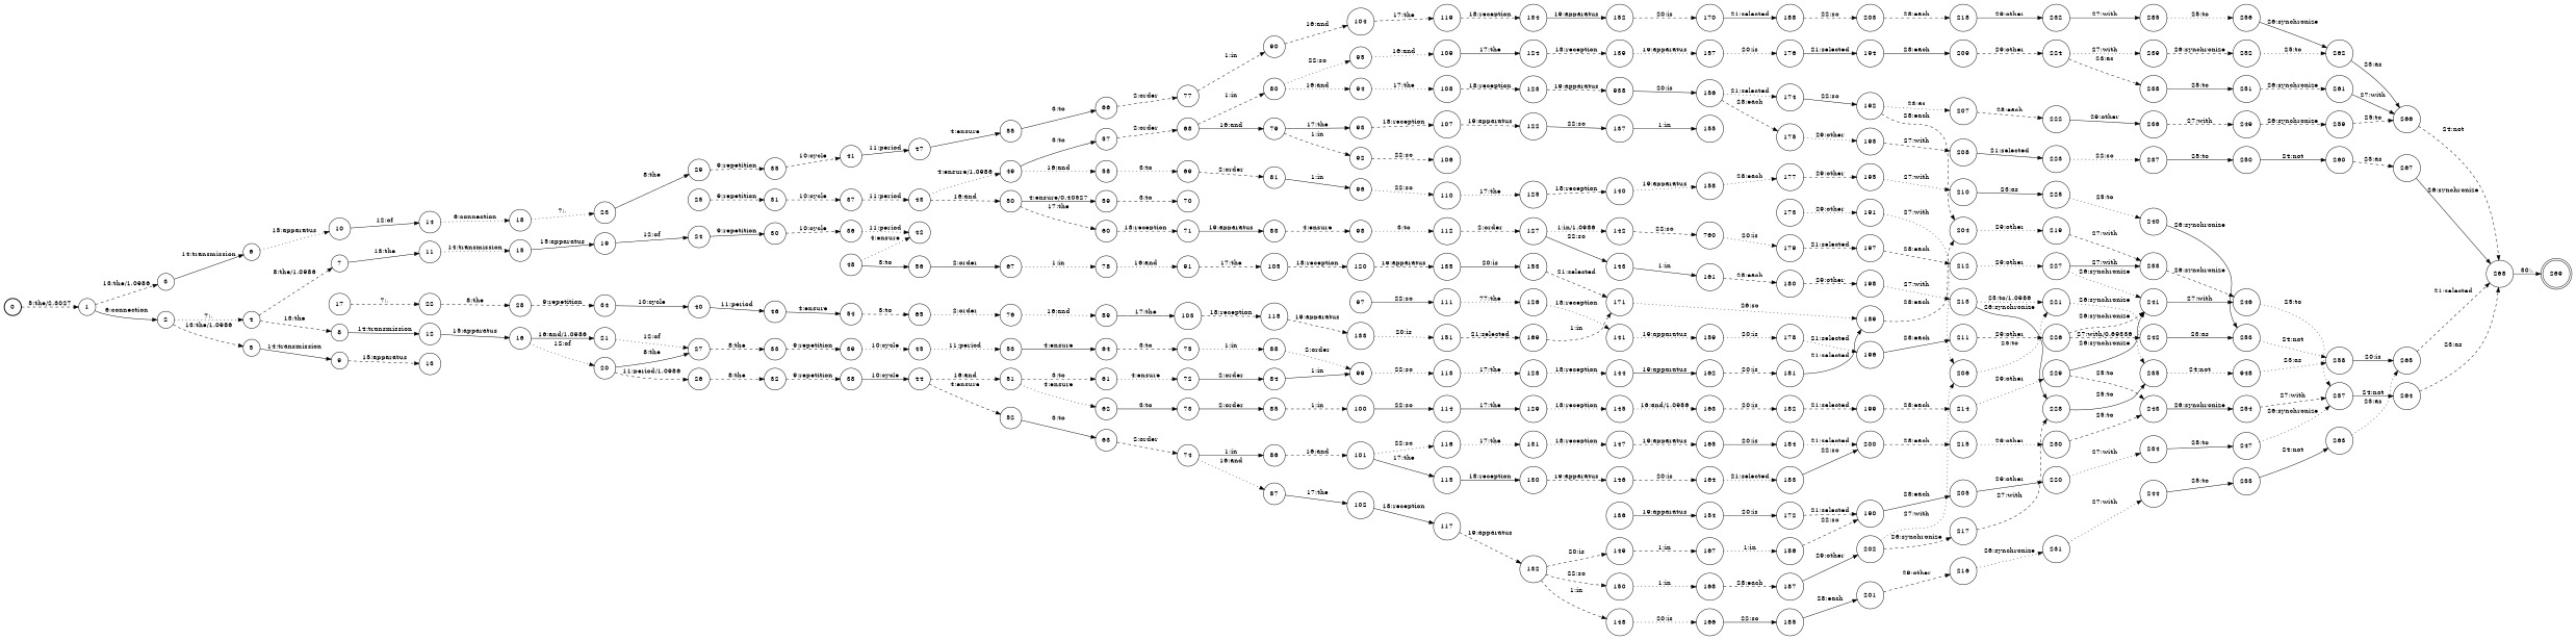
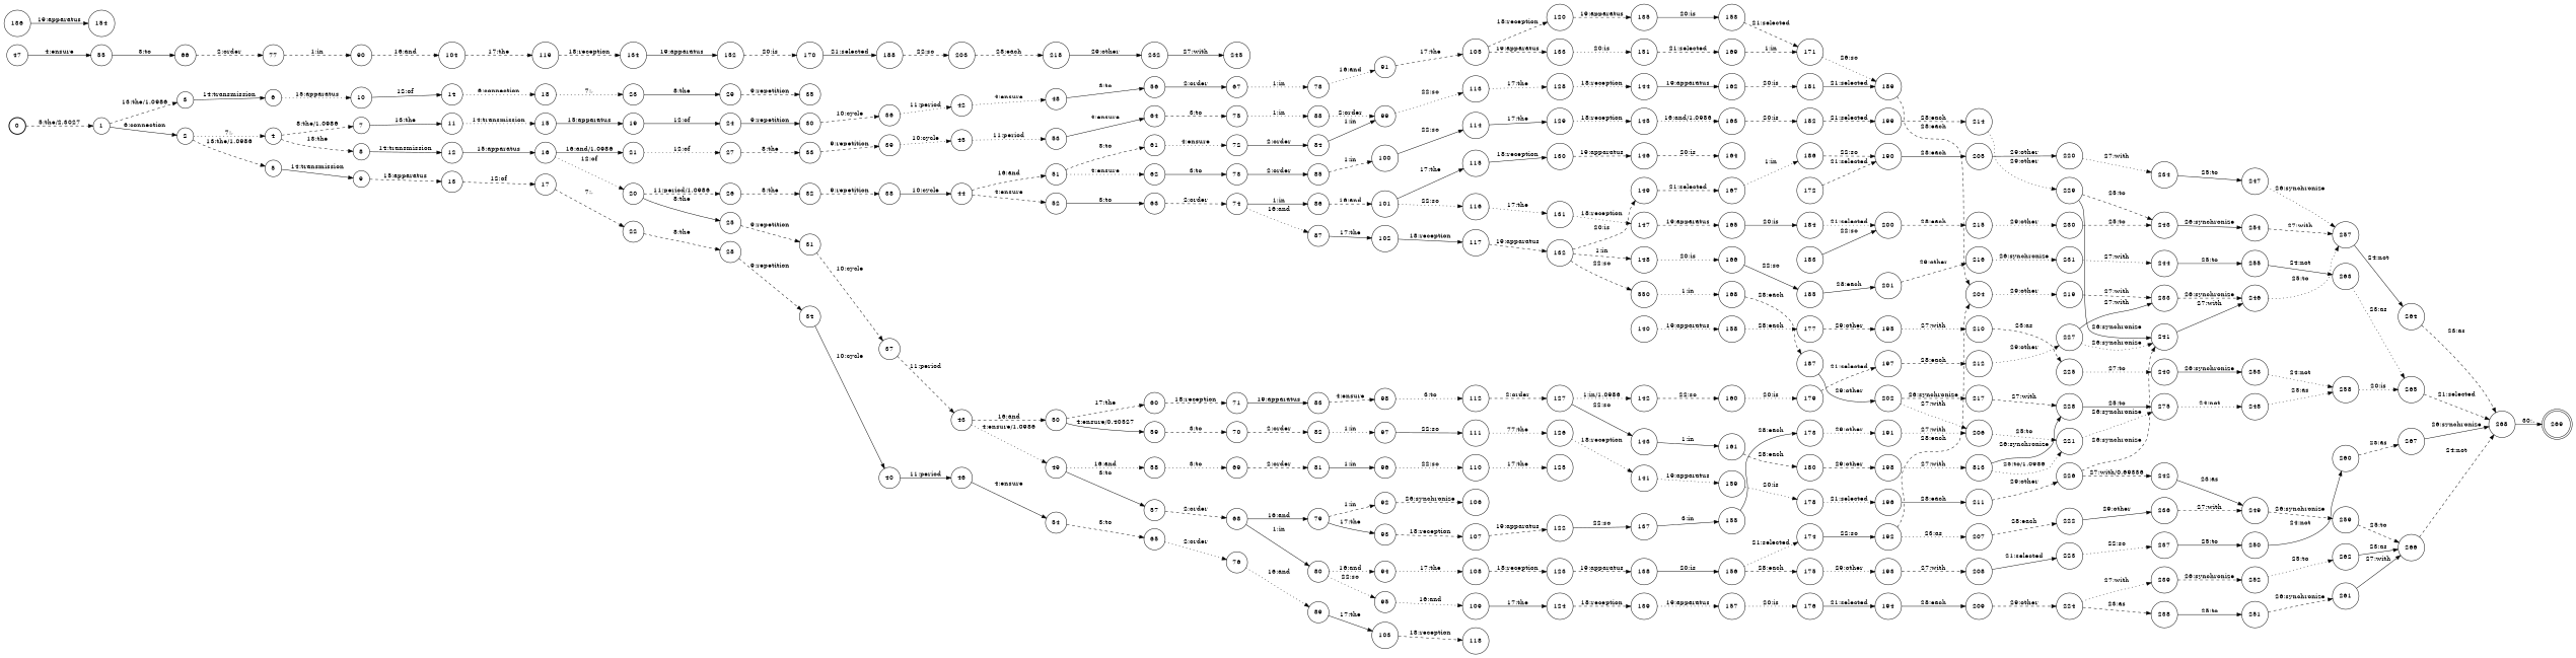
  digraph {
    nodesep=0.25
    rankdir=LR
    ranksep=0.4
    node [fontsize=14 shape=circle style=solid]
    edge [fontsize=14 style=dashed]
    n1 [label=0 style=bold]
    n2 [label=1]
    n3 [label=3]
    n4 [label=2]
    n5 [label=6]
    n6 [label=5]
    n7 [label=4]
    n8 [label=10]
    n9 [label=9]
    n10 [label=7]
    n11 [label=8]
    n12 [label=13]
    n13 [label=11]
    n14 [label=12]
    n15 [label=14]
    n16 [label=15]
    n17 [label=16]
    n18 [label=17]
    n19 [label=18]
    n20 [label=19]
    n21 [label=20]
    n22 [label=21]
    n23 [label=22]
    n24 [label=23]
    n25 [label=24]
    n26 [label=25]
    n27 [label=26]
    n28 [label=27]
    n29 [label=28]
    n30 [label=29]
    n31 [label=30]
    n32 [label=31]
    n33 [label=32]
    n34 [label=33]
    n35 [label=34]
    n36 [label=35]
    n37 [label=36]
    n38 [label=37]
    n39 [label=38]
    n40 [label=39]
    n41 [label=40]
-   n42 [label=41]
    n43 [label=42]
    n44 [label=43]
    n45 [label=44]
    n46 [label=45]
    n47 [label=46]
    n48 [label=47]
    n49 [label=48]
    n50 [label=49]
    n51 [label=50]
    n52 [label=52]
    n53 [label=51]
    n54 [label=53]
    n55 [label=54]
    n56 [label=55]
    n57 [label=56]
    n58 [label=57]
    n59 [label=58]
    n60 [label=59]
    n61 [label=60]
    n62 [label=63]
    n63 [label=61]
    n64 [label=62]
    n65 [label=64]
    n66 [label=65]
    n67 [label=66]
    n68 [label=67]
    n69 [label=68]
    n70 [label=69]
    n71 [label=70]
    n72 [label=71]
    n73 [label=74]
    n74 [label=72]
    n75 [label=73]
    n76 [label=75]
    n77 [label=76]
    n78 [label=77]
    n79 [label=78]
    n80 [label=80]
    n81 [label=79]
    n82 [label=81]
+   n83 [label=82]
    n84 [label=83]
    n85 [label=84]
    n86 [label=85]
    n87 [label=86]
    n88 [label=87]
    n89 [label=88]
    n90 [label=89]
    n91 [label=90]
    n92 [label=91]
    n93 [label=94]
    n94 [label=95]
    n95 [label=92]
    n96 [label=93]
    n97 [label=96]
    n98 [label=97]
    n99 [label=98]
    n100 [label=99]
    n101 [label=100]
    n102 [label=101]
    n103 [label=102]
    n104 [label=103]
    n105 [label=104]
    n106 [label=105]
    n107 [label=108]
    n108 [label=109]
    n109 [label=106]
    n110 [label=107]
    n111 [label=110]
    n112 [label=111]
    n113 [label=112]
    n114 [label=113]
    n115 [label=114]
    n116 [label=115]
    n117 [label=116]
    n118 [label=117]
    n119 [label=118]
    n120 [label=119]
    n121 [label=120]
    n122 [label=122]
    n123 [label=123]
    n124 [label=124]
    n125 [label=125]
    n126 [label=126]
    n127 [label=127]
    n128 [label=128]
    n129 [label=129]
    n130 [label=130]
    n131 [label=131]
    n132 [label=132]
    n133 [label=133]
    n134 [label=134]
    n135 [label=135]
    n136 [label=137]
-   n137 [label=938]
+   n137 [label=138]
    n138 [label=139]
    n139 [label=140]
    n140 [label=141]
    n141 [label=142]
    n142 [label=143]
    n143 [label=144]
    n144 [label=145]
    n145 [label=146]
    n146 [label=147]
    n147 [label=148]
    n148 [label=149]
-   n149 [label=150]
+   n149 [label=550]
    n150 [label=151]
    n151 [label=152]
    n152 [label=153]
    n153 [label=136]
    n154 [label=154]
    n155 [label=155]
    n156 [label=156]
    n157 [label=157]
    n158 [label=158]
    n159 [label=159]
-   n160 [label=760]
+   n160 [label=160]
    n161 [label=161]
    n162 [label=162]
    n163 [label=163]
    n164 [label=164]
    n165 [label=165]
    n166 [label=166]
    n167 [label=167]
    n168 [label=168]
    n169 [label=169]
    n170 [label=170]
    n171 [label=171]
    n172 [label=172]
    n173 [label=173]
    n174 [label=174]
    n175 [label=175]
    n176 [label=176]
    n177 [label=177]
    n178 [label=178]
    n179 [label=179]
    n180 [label=180]
    n181 [label=181]
    n182 [label=182]
    n183 [label=183]
    n184 [label=184]
    n185 [label=185]
    n186 [label=186]
    n187 [label=187]
    n188 [label=188]
    n189 [label=189]
    n190 [label=190]
    n191 [label=191]
    n192 [label=192]
    n193 [label=193]
    n194 [label=194]
    n195 [label=195]
    n196 [label=196]
    n197 [label=197]
    n198 [label=198]
    n199 [label=199]
    n200 [label=200]
    n201 [label=201]
    n202 [label=202]
    n203 [label=203]
    n204 [label=204]
    n205 [label=205]
    n206 [label=206]
    n207 [label=207]
    n208 [label=208]
    n209 [label=209]
    n210 [label=210]
    n211 [label=211]
    n212 [label=212]
-   n213 [label=213]
+   n213 [label=813]
    n214 [label=214]
    n215 [label=215]
    n216 [label=216]
    n217 [label=217]
    n218 [label=218]
    n219 [label=219]
    n220 [label=220]
    n221 [label=221]
    n222 [label=222]
    n223 [label=223]
    n224 [label=224]
    n225 [label=225]
    n226 [label=226]
    n227 [label=227]
    n228 [label=228]
    n229 [label=229]
    n230 [label=230]
    n231 [label=231]
    n232 [label=232]
    n233 [label=233]
    n234 [label=234]
-   n235 [label=235]
+   n235 [label=275]
    n236 [label=236]
    n237 [label=237]
    n238 [label=238]
    n239 [label=239]
    n240 [label=240]
    n241 [label=241]
    n242 [label=242]
    n243 [label=243]
    n244 [label=244]
-   n245 [label=285]
+   n245 [label=245]
    n246 [label=246]
    n247 [label=247]
-   n248 [label=948]
+   n248 [label=248]
    n249 [label=249]
    n250 [label=250]
    n251 [label=251]
    n252 [label=252]
    n253 [label=253]
    n254 [label=254]
    n255 [label=255]
-   n256 [label=256]
    n257 [label=257]
    n258 [label=258]
    n259 [label=259]
    n260 [label=260]
    n261 [label=261]
    n262 [label=262]
    n263 [label=263]
    n264 [label=264]
    n265 [label=265]
    n266 [label=266]
    n267 [label=267]
    n268 [label=268]
    n269 [label=269 shape=doublecircle]
    n1 -> n2 [label="5:the/2.3027"]
    n2 -> n3 [label="13:the/1.0986"]
    n2 -> n4 [label="6:connection" style=solid]
    n3 -> n5 [label="14:transmission" style=solid]
    n4 -> n6 [label="13:the/1.0986"]
    n4 -> n7 [label="7:," style=dotted]
    n5 -> n8 [label="15:apparatus" style=dotted]
    n6 -> n9 [label="14:transmission" style=solid]
    n7 -> n10 [label="8:the/1.0986"]
    n7 -> n11 [label="13:the"]
    n8 -> n15 [label="12:of" style=solid]
    n9 -> n12 [label="15:apparatus"]
    n10 -> n13 [label="13:the" style=solid]
    n11 -> n14 [label="14:transmission" style=solid]
+   n12 -> n18 [label="12:of"]
    n13 -> n16 [label="14:transmission" style=dotted]
    n14 -> n17 [label="15:apparatus" style=solid]
    n15 -> n19 [label="6:connection" style=dotted]
    n16 -> n20 [label="15:apparatus" style=solid]
    n17 -> n21 [label="12:of" style=dotted]
    n17 -> n22 [label="16:and/1.0986" style=solid]
    n18 -> n23 [label="7:,"]
    n19 -> n24 [label="7:," style=dotted]
    n20 -> n25 [label="12:of" style=solid]
-   n21 -> n28 [label="8:the" style=solid]
+   n21 -> n26 [label="8:the" style=solid]
    n21 -> n27 [label="11:period/1.0986"]
    n22 -> n28 [label="12:of" style=dotted]
    n23 -> n29 [label="8:the"]
    n24 -> n30 [label="8:the" style=solid]
    n25 -> n31 [label="9:repetition" style=solid]
    n26 -> n32 [label="9:repetition"]
    n27 -> n33 [label="8:the"]
    n28 -> n34 [label="8:the"]
    n29 -> n35 [label="9:repetition"]
    n30 -> n36 [label="9:repetition"]
    n31 -> n37 [label="10:cycle"]
    n32 -> n38 [label="10:cycle"]
    n33 -> n39 [label="9:repetition"]
    n34 -> n40 [label="9:repetition"]
    n35 -> n41 [label="10:cycle" style=solid]
-   n36 -> n42 [label="10:cycle"]
    n37 -> n43 [label="11:period" style=dotted]
    n38 -> n44 [label="11:period"]
    n39 -> n45 [label="10:cycle" style=solid]
    n40 -> n46 [label="10:cycle" style=dotted]
    n41 -> n47 [label="11:period" style=solid]
-   n42 -> n48 [label="11:period" style=solid]
-   n49 -> n43 [label="4:ensure" style=dotted]
+   n43 -> n49 [label="4:ensure" style=dotted]
    n44 -> n50 [label="4:ensure/1.0986" style=dotted]
    n44 -> n51 [label="16:and"]
    n45 -> n52 [label="4:ensure"]
    n45 -> n53 [label="16:and"]
    n46 -> n54 [label="11:period" style=dotted]
    n47 -> n55 [label="4:ensure" style=solid]
    n48 -> n56 [label="4:ensure" style=solid]
    n49 -> n57 [label="3:to" style=solid]
    n50 -> n58 [label="3:to" style=solid]
    n50 -> n59 [label="16:and" style=dotted]
    n51 -> n60 [label="4:ensure/0.40527" style=solid]
    n51 -> n61 [label="17:the"]
    n52 -> n62 [label="3:to" style=solid]
    n53 -> n63 [label="3:to"]
    n53 -> n64 [label="4:ensure" style=dotted]
    n54 -> n65 [label="4:ensure" style=solid]
    n55 -> n66 [label="3:to"]
    n56 -> n67 [label="3:to" style=solid]
    n57 -> n68 [label="2:order" style=solid]
    n58 -> n69 [label="2:order"]
    n59 -> n70 [label="3:to" style=dotted]
    n60 -> n71 [label="3:to"]
    n61 -> n72 [label="18:reception"]
    n62 -> n73 [label="2:order"]
    n63 -> n74 [label="4:ensure" style=dotted]
    n64 -> n75 [label="3:to" style=solid]
    n65 -> n76 [label="3:to"]
    n66 -> n77 [label="2:order" style=dotted]
    n67 -> n78 [label="2:order"]
    n68 -> n79 [label="1:in" style=dotted]
-   n69 -> n80 [label="1:in"]
+   n69 -> n80 [label="1:in" style=solid]
    n69 -> n81 [label="16:and" style=solid]
    n70 -> n82 [label="2:order"]
+   n71 -> n83 [label="2:order"]
    n72 -> n84 [label="19:apparatus" style=solid]
    n73 -> n87 [label="1:in" style=solid]
    n73 -> n88 [label="16:and" style=dotted]
    n74 -> n85 [label="2:order" style=solid]
    n75 -> n86 [label="2:order" style=solid]
    n76 -> n89 [label="1:in" style=dotted]
    n77 -> n90 [label="16:and" style=dotted]
    n78 -> n91 [label="1:in"]
    n79 -> n92 [label="16:and" style=dotted]
    n80 -> n93 [label="16:and" style=dotted]
    n80 -> n94 [label="22:so" style=dotted]
    n81 -> n95 [label="1:in"]
    n81 -> n96 [label="17:the" style=solid]
    n82 -> n97 [label="1:in" style=solid]
+   n83 -> n98 [label="1:in" style=dotted]
    n84 -> n99 [label="4:ensure"]
    n85 -> n100 [label="1:in" style=solid]
    n86 -> n101 [label="1:in"]
    n87 -> n102 [label="16:and"]
    n88 -> n103 [label="17:the" style=solid]
    n89 -> n100 [label="2:order" style=dotted]
    n90 -> n104 [label="17:the" style=solid]
    n91 -> n105 [label="16:and"]
    n92 -> n106 [label="17:the"]
    n93 -> n107 [label="17:the" style=dotted]
    n94 -> n108 [label="16:and" style=dotted]
-   n95 -> n109 [label="22:so"]
+   n95 -> n109 [label="26:synchronize"]
    n96 -> n110 [label="18:reception"]
    n97 -> n111 [label="22:so" style=dotted]
    n98 -> n112 [label="22:so" style=solid]
    n99 -> n113 [label="3:to" style=dotted]
    n100 -> n114 [label="22:so" style=dotted]
    n101 -> n115 [label="22:so" style=solid]
    n102 -> n116 [label="17:the" style=solid]
    n102 -> n117 [label="22:so" style=dotted]
    n103 -> n118 [label="18:reception" style=solid]
    n104 -> n119 [label="18:reception"]
    n105 -> n120 [label="17:the"]
    n106 -> n121 [label="18:reception"]
    n107 -> n123 [label="18:reception"]
    n108 -> n124 [label="17:the" style=solid]
    n110 -> n122 [label="19:apparatus"]
    n111 -> n125 [label="17:the" style=dotted]
    n112 -> n126 [label="77:the" style=dotted]
    n113 -> n127 [label="2:order"]
    n114 -> n128 [label="17:the" style=dotted]
    n115 -> n129 [label="17:the" style=solid]
    n116 -> n130 [label="18:reception" style=solid]
    n117 -> n131 [label="17:the" style=dotted]
    n118 -> n132 [label="19:apparatus"]
-   n119 -> n133 [label="19:apparatus"]
+   n106 -> n133 [label="19:apparatus"]
    n120 -> n134 [label="18:reception"]
    n121 -> n135 [label="19:apparatus"]
    n122 -> n136 [label="22:so" style=solid]
    n123 -> n137 [label="19:apparatus"]
    n124 -> n138 [label="18:reception"]
-   n125 -> n139 [label="18:reception"]
    n126 -> n140 [label="18:reception" style=dotted]
    n127 -> n141 [label="1:in/1.0986" style=dotted]
    n127 -> n142 [label="22:so" style=solid]
    n128 -> n143 [label="18:reception" style=dotted]
    n129 -> n144 [label="18:reception" style=dotted]
    n130 -> n145 [label="19:apparatus"]
    n131 -> n146 [label="18:reception" style=dotted]
    n132 -> n147 [label="1:in"]
    n132 -> n148 [label="20:is"]
    n132 -> n149 [label="22:so"]
    n133 -> n150 [label="20:is" style=dotted]
    n134 -> n151 [label="19:apparatus" style=solid]
    n135 -> n152 [label="20:is" style=solid]
-   n136 -> n155 [label="1:in" style=solid]
+   n136 -> n155 [label="3:in" style=solid]
    n137 -> n156 [label="20:is" style=solid]
    n138 -> n157 [label="19:apparatus" style=dotted]
    n139 -> n158 [label="19:apparatus" style=dotted]
    n140 -> n159 [label="19:apparatus" style=dotted]
    n141 -> n160 [label="22:so"]
    n142 -> n161 [label="1:in" style=solid]
    n143 -> n162 [label="19:apparatus" style=solid]
    n144 -> n163 [label="16:and/1.0986" style=dotted]
    n145 -> n164 [label="20:is"]
    n146 -> n165 [label="19:apparatus"]
    n147 -> n166 [label="20:is" style=dotted]
-   n148 -> n167 [label="1:in"]
+   n148 -> n167 [label="21:selected"]
    n149 -> n168 [label="1:in" style=dotted]
    n150 -> n169 [label="21:selected"]
    n151 -> n170 [label="20:is"]
    n152 -> n171 [label="21:selected"]
    n153 -> n154 [label="19:apparatus" style=solid]
-   n154 -> n172 [label="20:is" style=solid]
+   n155 -> n173 [label="28:each" style=solid]
    n156 -> n174 [label="21:selected" style=dotted]
    n156 -> n175 [label="28:each"]
    n157 -> n176 [label="20:is" style=dotted]
    n158 -> n177 [label="28:each" style=dotted]
    n159 -> n178 [label="20:is" style=dotted]
    n160 -> n179 [label="20:is" style=dotted]
    n161 -> n180 [label="28:each"]
    n162 -> n181 [label="20:is"]
    n163 -> n182 [label="20:is"]
-   n164 -> n183 [label="21:selected" style=dotted]
    n165 -> n184 [label="20:is" style=solid]
    n166 -> n185 [label="22:so" style=solid]
    n167 -> n186 [label="1:in" style=dotted]
    n168 -> n187 [label="28:each"]
    n169 -> n171 [label="1:in"]
    n170 -> n188 [label="21:selected" style=solid]
    n171 -> n189 [label="26:so" style=dotted]
    n172 -> n190 [label="21:selected"]
    n173 -> n191 [label="29:other" style=dotted]
    n174 -> n192 [label="22:so" style=solid]
    n175 -> n193 [label="29:other" style=dotted]
    n176 -> n194 [label="21:selected" style=solid]
    n177 -> n195 [label="29:other"]
    n178 -> n196 [label="21:selected" style=dotted]
    n179 -> n197 [label="21:selected"]
    n180 -> n198 [label="29:other"]
    n181 -> n189 [label="21:selected" style=solid]
    n182 -> n199 [label="21:selected"]
    n183 -> n200 [label="22:so" style=solid]
    n184 -> n200 [label="21:selected" style=dotted]
    n185 -> n201 [label="28:each" style=solid]
    n186 -> n190 [label="22:so"]
    n187 -> n202 [label="29:other" style=solid]
    n188 -> n203 [label="22:so"]
    n189 -> n204 [label="28:each"]
    n190 -> n205 [label="28:each" style=solid]
    n191 -> n206 [label="27:with" style=dotted]
    n192 -> n204 [label="28:each"]
    n192 -> n207 [label="23:as" style=dotted]
    n193 -> n208 [label="27:with"]
    n194 -> n209 [label="28:each" style=solid]
    n195 -> n210 [label="27:with" style=dotted]
    n196 -> n211 [label="28:each" style=solid]
    n197 -> n212 [label="28:each"]
    n198 -> n213 [label="27:with" style=dotted]
    n199 -> n214 [label="28:each"]
    n200 -> n215 [label="28:each"]
    n201 -> n216 [label="29:other"]
    n202 -> n206 [label="27:with" style=dotted]
    n202 -> n217 [label="26:synchronize"]
    n203 -> n218 [label="28:each"]
    n204 -> n219 [label="29:other" style=dotted]
    n205 -> n220 [label="29:other" style=solid]
    n206 -> n221 [label="25:to" style=dotted]
    n207 -> n222 [label="28:each"]
    n208 -> n223 [label="21:selected" style=solid]
    n209 -> n224 [label="29:other"]
-   n210 -> n225 [label="23:as" style=solid]
+   n210 -> n225 [label="23:as"]
    n211 -> n226 [label="29:other"]
    n212 -> n227 [label="29:other" style=dotted]
    n213 -> n221 [label="25:to/1.0986" style=dotted]
    n213 -> n228 [label="26:synchronize" style=solid]
    n214 -> n229 [label="29:other" style=dotted]
    n215 -> n230 [label="29:other" style=dotted]
    n216 -> n231 [label="26:synchronize" style=dotted]
    n217 -> n228 [label="27:with"]
    n218 -> n232 [label="29:other" style=solid]
    n219 -> n233 [label="27:with"]
    n220 -> n234 [label="27:with" style=dotted]
    n221 -> n235 [label="26:synchronize" style=dotted]
    n222 -> n236 [label="29:other" style=solid]
    n223 -> n237 [label="22:so" style=dotted]
    n224 -> n238 [label="23:as"]
    n224 -> n239 [label="27:with" style=dotted]
-   n225 -> n240 [label="25:to" style=dotted]
+   n225 -> n240 [label="27:to" style=dotted]
    n226 -> n241 [label="26:synchronize"]
    n226 -> n242 [label="27:with/0.69336"]
    n227 -> n233 [label="27:with" style=solid]
    n227 -> n241 [label="26:synchronize" style=dotted]
    n228 -> n235 [label="25:to" style=solid]
    n229 -> n241 [label="26:synchronize" style=solid]
    n229 -> n243 [label="25:to"]
    n230 -> n243 [label="25:to"]
    n231 -> n244 [label="27:with" style=dotted]
    n232 -> n245 [label="27:with" style=solid]
    n233 -> n246 [label="26:synchronize"]
    n234 -> n247 [label="25:to" style=solid]
    n235 -> n248 [label="24:not" style=dotted]
    n236 -> n249 [label="27:with"]
    n237 -> n250 [label="25:to" style=solid]
    n238 -> n251 [label="25:to" style=solid]
    n239 -> n252 [label="26:synchronize"]
    n240 -> n253 [label="26:synchronize" style=solid]
    n241 -> n246 [label="27:with" style=solid]
-   n242 -> n253 [label="23:as" style=solid]
+   n242 -> n249 [label="23:as" style=solid]
    n243 -> n254 [label="26:synchronize" style=solid]
    n244 -> n255 [label="25:to" style=solid]
-   n245 -> n256 [label="25:to" style=dotted]
    n246 -> n257 [label="25:to" style=dotted]
    n247 -> n257 [label="26:synchronize" style=dotted]
    n248 -> n258 [label="23:as" style=dotted]
    n249 -> n259 [label="26:synchronize"]
    n250 -> n260 [label="24:not" style=solid]
    n251 -> n261 [label="26:synchronize"]
    n252 -> n262 [label="25:to" style=dotted]
    n253 -> n258 [label="24:not" style=dotted]
    n254 -> n257 [label="27:with"]
    n255 -> n263 [label="24:not" style=solid]
-   n256 -> n262 [label="26:synchronize" style=solid]
    n257 -> n264 [label="24:not" style=solid]
-   n258 -> n265 [label="20:is" style=solid]
+   n258 -> n265 [label="20:is" style=dotted]
    n259 -> n266 [label="25:to"]
    n260 -> n267 [label="23:as"]
    n261 -> n266 [label="27:with" style=solid]
    n262 -> n266 [label="23:as" style=solid]
    n263 -> n265 [label="23:as" style=dotted]
    n264 -> n268 [label="23:as"]
    n265 -> n268 [label="21:selected"]
    n266 -> n268 [label="24:not"]
    n267 -> n268 [label="26:synchronize" style=solid]
    n268 -> n269 [label="30:." style=solid]
  }
